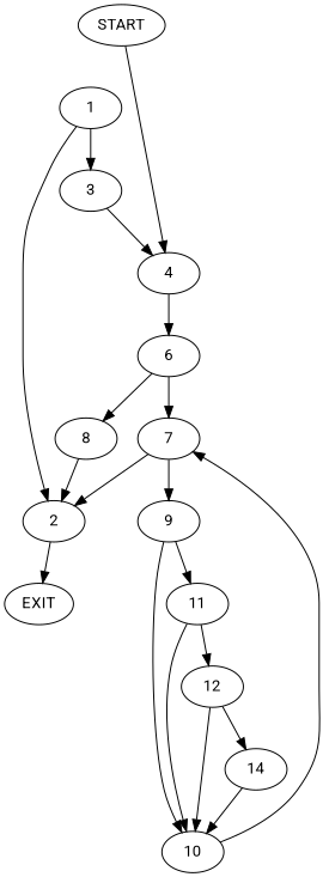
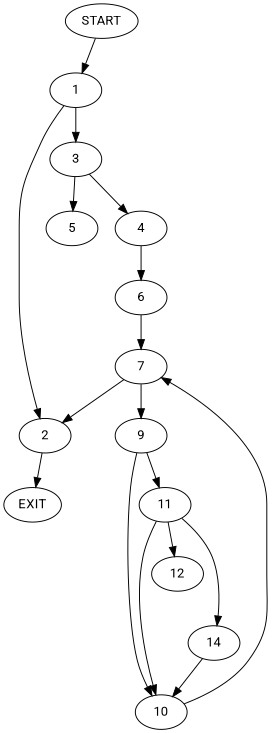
  digraph {
    fontname=Roboto
    node [fontname=Roboto]
    edge [fontname=Roboto]
    n1 [label=START]
    1
    2
    3
    n5 [label=EXIT]
    4
+   5
    6
    7
-   8
    9
    10
    11
    12
    14
-   n1 -> 4
+   n1 -> 1
    1 -> 2
    1 -> 3
    2 -> n5
    3 -> 4
+   3 -> 5
    4 -> 6
    6 -> 7
-   6 -> 8
    7 -> 2
    7 -> 9
-   8 -> 2
    9 -> 10
    9 -> 11
    10 -> 7
    11 -> 10
    11 -> 12
-   12 -> 14
-   12 -> 10
+   11 -> 14
    14 -> 10
  }
